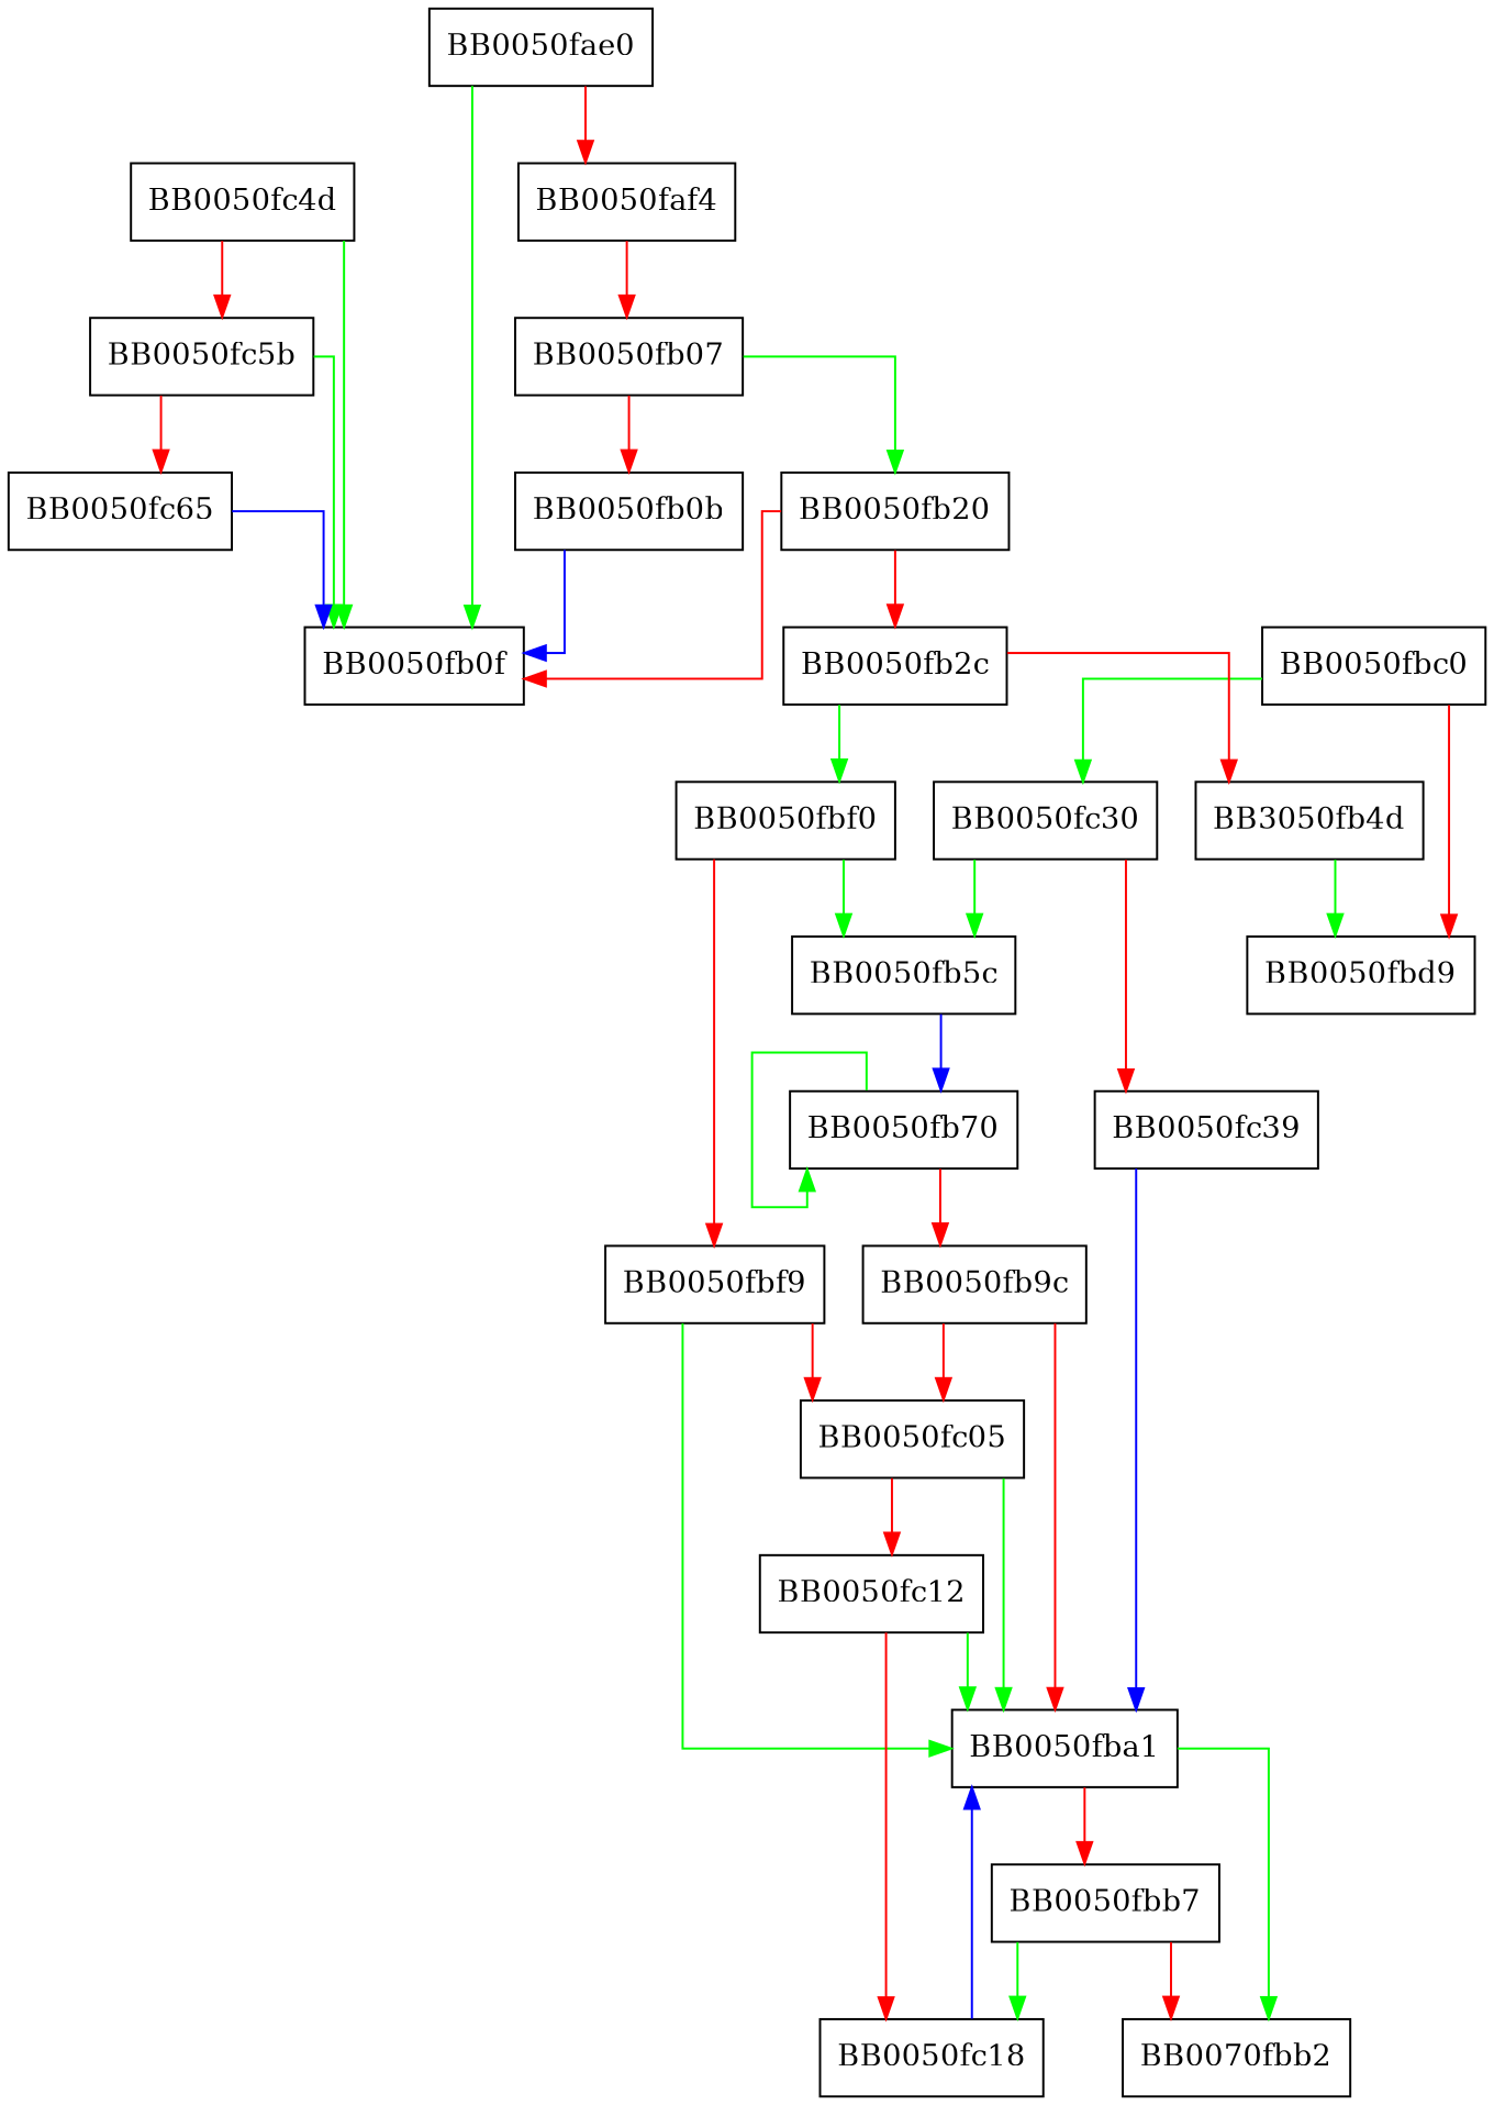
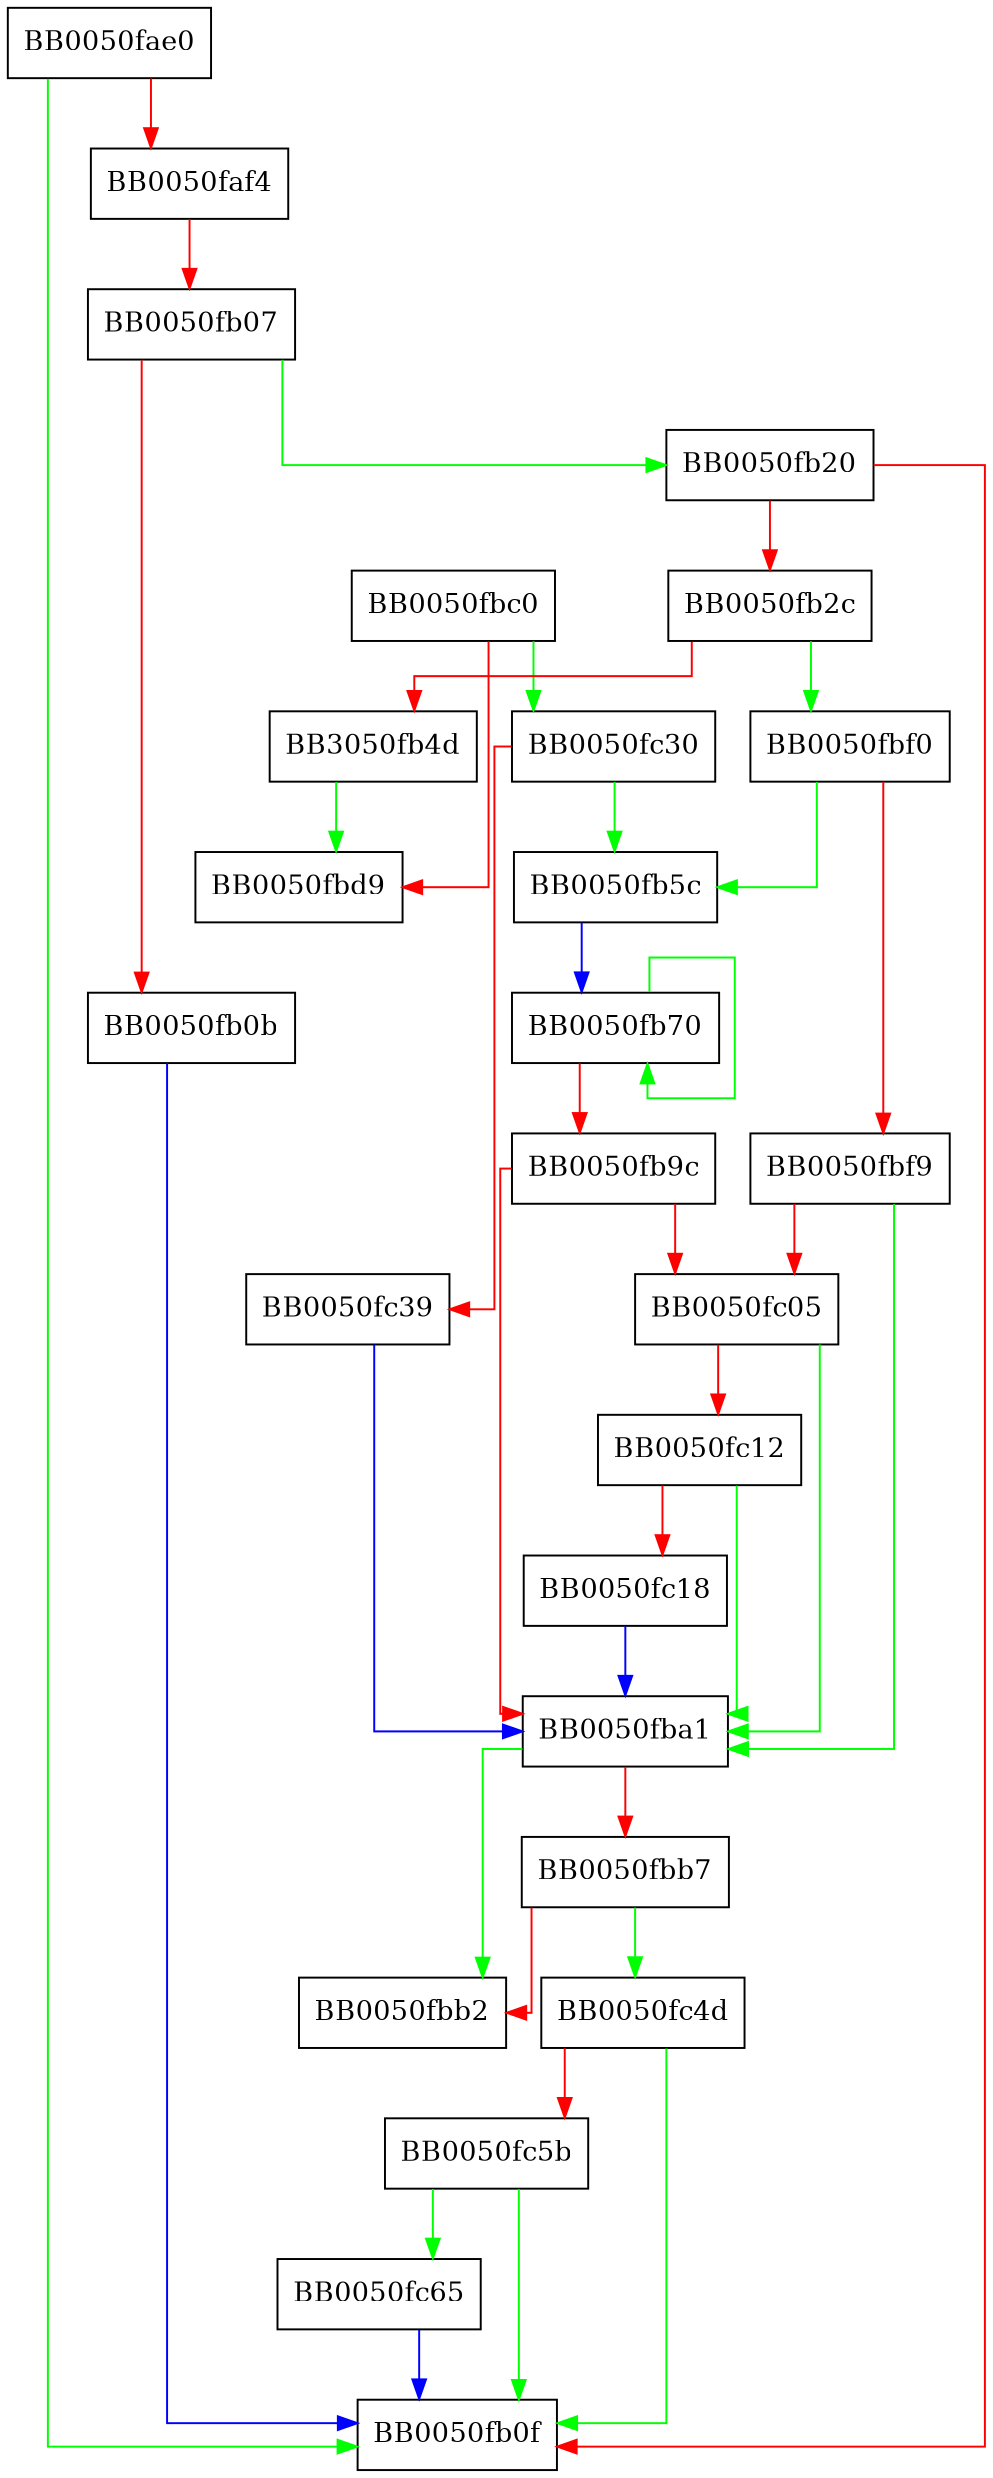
  digraph {
    splines=ortho
    node [shape=box]
    edge [color=red]
    BB0050fae0
    BB0050fb0f
    BB0050faf4
    BB0050fb07
    BB0050fbc0
    BB0050fbd9
    BB0050fc30
    BB0050fb20
    BB0050fb0b
    BB0050fb5c
    BB0050fc39
    BB0050fb2c
    BB0050fbf0
    n14 [label=BB3050fb4d]
    BB0050fbf9
    BB0050fb70
    BB0050fc05
    BB0050fba1
    BB0050fb9c
    BB0050fc12
-   BB0050fbb2 [label=BB0070fbb2]
+   BB0050fbb2
    n22 [label=BB0050fbb7]
    BB0050fc18
    BB0050fc4d
    BB0050fc5b
    BB0050fc65
    BB0050fae0 -> BB0050fb0f [color=green]
    BB0050fae0 -> BB0050faf4
    BB0050faf4 -> BB0050fb07
    BB0050fb07 -> BB0050fb20 [color=green]
    BB0050fb07 -> BB0050fb0b
    BB0050fbc0 -> BB0050fbd9
    BB0050fbc0 -> BB0050fc30 [color=green]
    BB0050fc30 -> BB0050fb5c [color=green]
    BB0050fc30 -> BB0050fc39
    BB0050fb20 -> BB0050fb0f
    BB0050fb20 -> BB0050fb2c
    BB0050fb0b -> BB0050fb0f [color=blue]
    BB0050fb5c -> BB0050fb70 [color=blue]
    BB0050fc39 -> BB0050fba1 [color=blue]
    BB0050fb2c -> BB0050fbf0 [color=green]
    BB0050fb2c -> n14
    BB0050fbf0 -> BB0050fb5c [color=green]
    BB0050fbf0 -> BB0050fbf9
    n14 -> BB0050fbd9 [color=green]
    BB0050fbf9 -> BB0050fc05
    BB0050fbf9 -> BB0050fba1 [color=green]
    BB0050fb70 -> BB0050fb70 [color=green]
    BB0050fb70 -> BB0050fb9c
    BB0050fc05 -> BB0050fba1 [color=green]
    BB0050fc05 -> BB0050fc12
    BB0050fba1 -> BB0050fbb2 [color=green]
    BB0050fba1 -> n22
    BB0050fb9c -> BB0050fc05
    BB0050fb9c -> BB0050fba1
    BB0050fc12 -> BB0050fba1 [color=green]
    BB0050fc12 -> BB0050fc18
    n22 -> BB0050fbb2
-   n22 -> BB0050fc18 [color=green]
+   n22 -> BB0050fc4d [color=green]
    BB0050fc18 -> BB0050fba1 [color=blue]
    BB0050fc4d -> BB0050fb0f [color=green]
    BB0050fc4d -> BB0050fc5b
    BB0050fc5b -> BB0050fb0f [color=green]
-   BB0050fc5b -> BB0050fc65
+   BB0050fc5b -> BB0050fc65 [color=green]
    BB0050fc65 -> BB0050fb0f [color=blue]
  }
